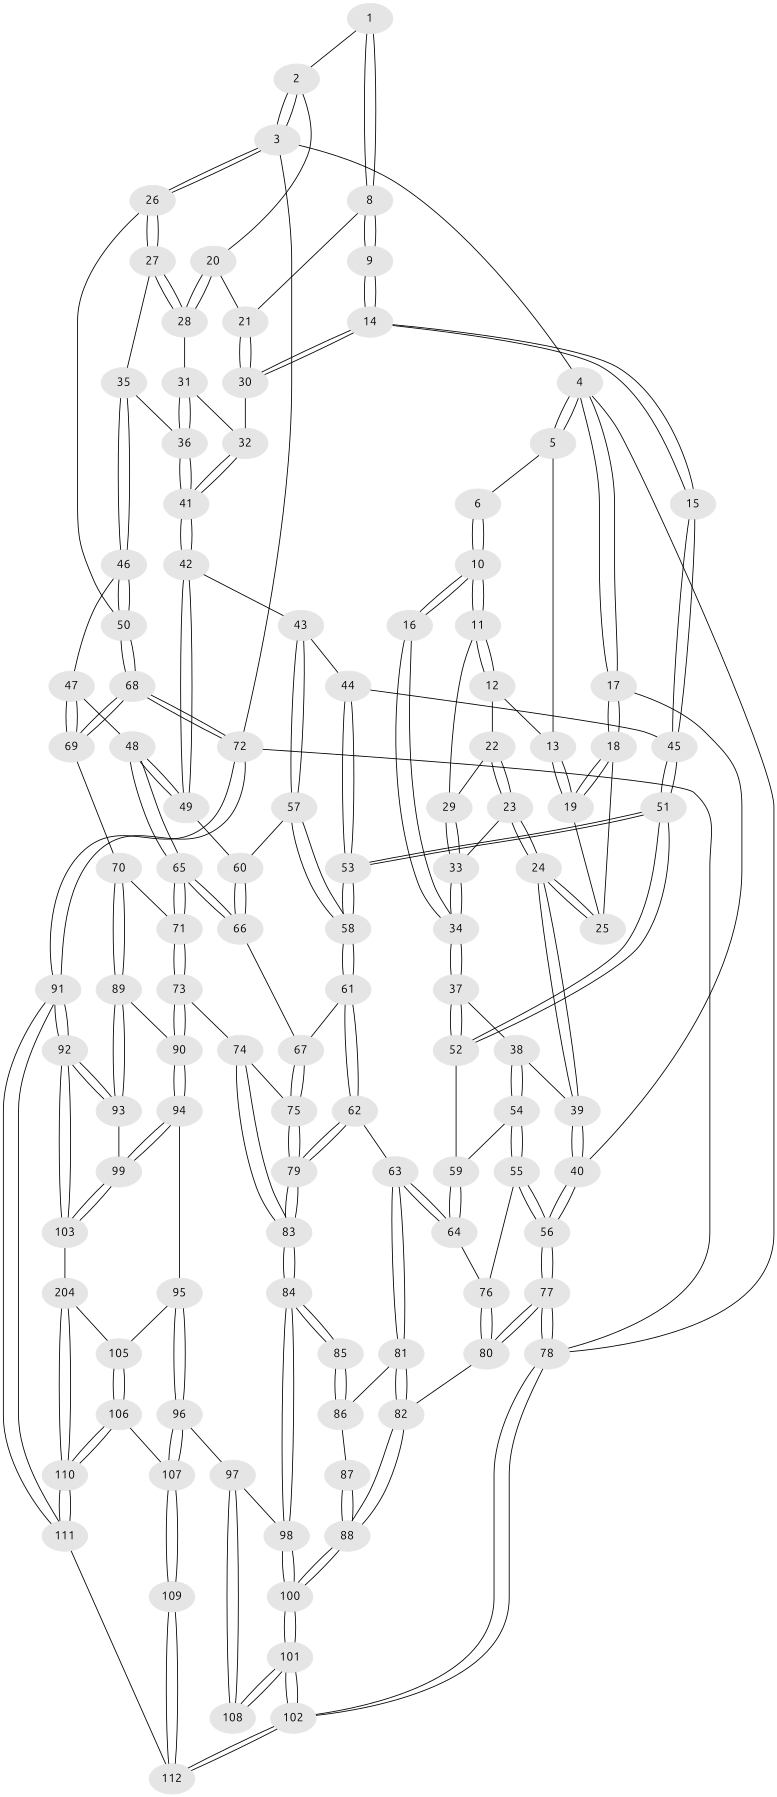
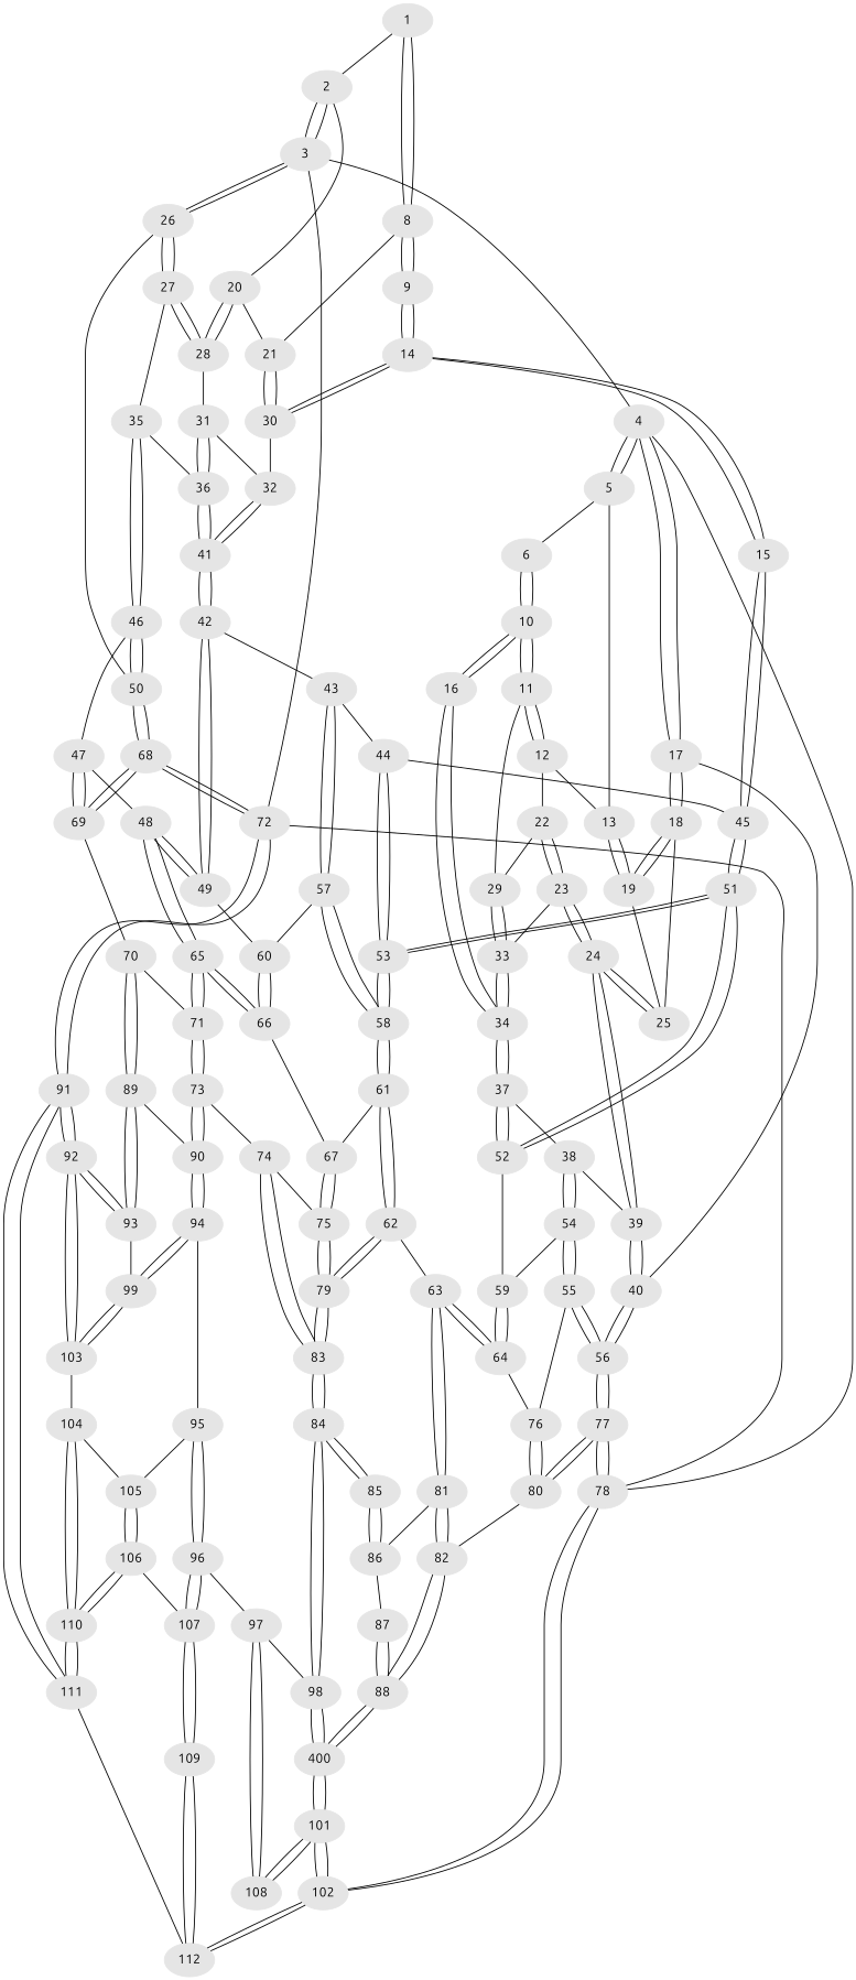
  graph {
    fontname=Ubuntu
    node [color=gray90 fontname=Ubuntu style=filled]
    edge [fontname=Ubuntu]
    1
    2
    8
    3
    20
    9
    21
    4
    26
    72
    28
    5
    17
    78
    27
    50
    91
    6
    13
    18
    40
    102
    10
    19
    11
    16
    14
    30
    15
    12
    29
    34
    22
    33
    23
    25
    45
    32
    51
    37
    56
    31
    24
    39
    35
    68
    36
    46
    41
    42
    38
    52
    47
    54
    59
    55
    77
    43
    49
    44
    57
    60
    53
    58
    48
    69
    65
    70
    66
    71
    64
    61
    76
    80
    62
    67
    63
    79
    75
    81
    83
    82
    86
    73
    89
    90
    93
    74
    92
    111
    94
    84
    112
    88
    87
-   100
+   100 [label=400]
    85
    98
    101
    99
    95
    103
-   104 [label=204]
+   104
    96
    105
    97
    107
    106
    108
    109
    110
    1 -- 2
    1 -- 8
    1 -- 8
    2 -- 3
    2 -- 3
    2 -- 20
    8 -- 9
    8 -- 9
    8 -- 21
    3 -- 4
    3 -- 26
    3 -- 26
    3 -- 72
    20 -- 21
    20 -- 28
    20 -- 28
    9 -- 14
    9 -- 14
    21 -- 30
    21 -- 30
    4 -- 5
    4 -- 5
    4 -- 17
    4 -- 17
    4 -- 78
    26 -- 27
    26 -- 27
    26 -- 50
    72 -- 78
    72 -- 91
    72 -- 91
    28 -- 31
    5 -- 6
    5 -- 13
    17 -- 18
    17 -- 18
    17 -- 40
    78 -- 102
    78 -- 102
    27 -- 28
    27 -- 28
    27 -- 35
    50 -- 68
    50 -- 68
    91 -- 92
    91 -- 92
    91 -- 111
    91 -- 111
    6 -- 10
    6 -- 10
    13 -- 19
    13 -- 19
    18 -- 19
    18 -- 19
    18 -- 25
    40 -- 56
    40 -- 56
    102 -- 112
    102 -- 112
    10 -- 11
    10 -- 11
    10 -- 16
    10 -- 16
    19 -- 25
    11 -- 12
    11 -- 12
    11 -- 29
    16 -- 34
    16 -- 34
    14 -- 30
    14 -- 30
    14 -- 15
    14 -- 15
    30 -- 32
    15 -- 45
    15 -- 45
    12 -- 13
    12 -- 22
    29 -- 33
    29 -- 33
    34 -- 37
    34 -- 37
    22 -- 29
    22 -- 23
    22 -- 23
    33 -- 34
    33 -- 34
    23 -- 33
    23 -- 24
    23 -- 24
    45 -- 51
    45 -- 51
    32 -- 41
    32 -- 41
    51 -- 52
    51 -- 52
    51 -- 53
    51 -- 53
    37 -- 38
    37 -- 52
    37 -- 52
    56 -- 77
    56 -- 77
    31 -- 32
    31 -- 36
    31 -- 36
    24 -- 25
    24 -- 25
    24 -- 39
    24 -- 39
    39 -- 40
    39 -- 40
    35 -- 36
    35 -- 46
    35 -- 46
    68 -- 72
    68 -- 72
    68 -- 69
    68 -- 69
    36 -- 41
    36 -- 41
    46 -- 50
    46 -- 50
    46 -- 47
    41 -- 42
    41 -- 42
    42 -- 43
    42 -- 49
    42 -- 49
    38 -- 39
    38 -- 54
    38 -- 54
    52 -- 59
    47 -- 48
    47 -- 69
    47 -- 69
    54 -- 59
    54 -- 55
    54 -- 55
    59 -- 64
    59 -- 64
    55 -- 56
    55 -- 56
    55 -- 76
    77 -- 78
    77 -- 78
    77 -- 80
    77 -- 80
    43 -- 44
    43 -- 57
    43 -- 57
    49 -- 60
    44 -- 45
    44 -- 53
    44 -- 53
    57 -- 60
    57 -- 58
    57 -- 58
    60 -- 66
    60 -- 66
    53 -- 58
    53 -- 58
    58 -- 61
    58 -- 61
    48 -- 49
    48 -- 49
    48 -- 65
    48 -- 65
    69 -- 70
    65 -- 66
    65 -- 66
    65 -- 71
    65 -- 71
    70 -- 71
    70 -- 89
    70 -- 89
    66 -- 67
    71 -- 73
    71 -- 73
    64 -- 76
    61 -- 62
    61 -- 62
    61 -- 67
    76 -- 80
    76 -- 80
    80 -- 82
    62 -- 63
    62 -- 79
    62 -- 79
    67 -- 75
    67 -- 75
    63 -- 64
    63 -- 64
    63 -- 81
    63 -- 81
    79 -- 83
    79 -- 83
    75 -- 79
    75 -- 79
    81 -- 82
    81 -- 82
    81 -- 86
    83 -- 84
    83 -- 84
    82 -- 88
    82 -- 88
    86 -- 87
    73 -- 90
    73 -- 90
    73 -- 74
    89 -- 90
    89 -- 93
    89 -- 93
    90 -- 94
    90 -- 94
    93 -- 99
    74 -- 75
    74 -- 83
    74 -- 83
    92 -- 93
    92 -- 93
    92 -- 103
    92 -- 103
    111 -- 112
    94 -- 99
    94 -- 99
    94 -- 95
    84 -- 85
    84 -- 85
    84 -- 98
    84 -- 98
    88 -- 100
    88 -- 100
    87 -- 88
    87 -- 88
    100 -- 101
    100 -- 101
    85 -- 86
    85 -- 86
    98 -- 100
    98 -- 100
    101 -- 102
    101 -- 102
    101 -- 108
    101 -- 108
    99 -- 103
    99 -- 103
    95 -- 96
    95 -- 96
    95 -- 105
    103 -- 104
    104 -- 105
    104 -- 110
    104 -- 110
    96 -- 97
    96 -- 107
    96 -- 107
    105 -- 106
    105 -- 106
    97 -- 98
    97 -- 108
    97 -- 108
    107 -- 109
    107 -- 109
    106 -- 107
    106 -- 110
    106 -- 110
    109 -- 112
    109 -- 112
    110 -- 111
    110 -- 111
  }
